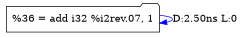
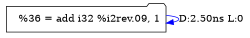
  digraph {
-   n1 [label="%36 = add i32 %i2rev.07, 1" shape=folder]
+   n1 [label="  %36 = add i32 %i2rev.09, 1" shape=folder]
    n1 -> n1 [color=blue label="D:2.50ns L:0"]
  }
